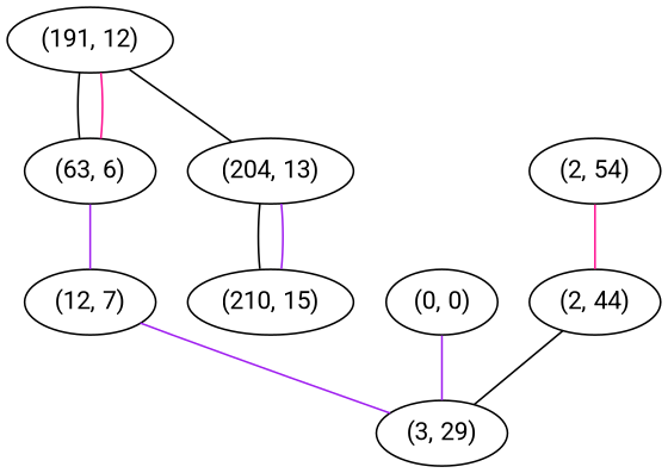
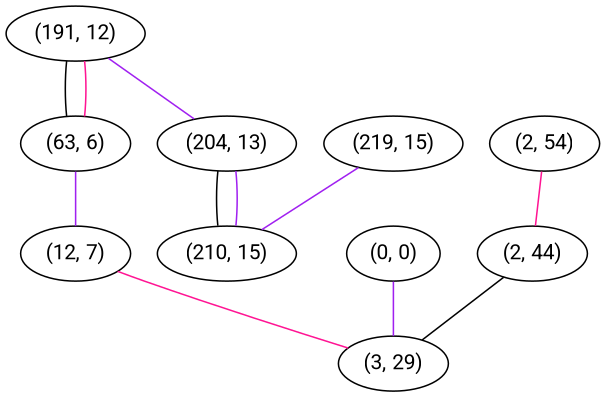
  graph {
    fontname=Roboto
    node [fontname=Roboto]
    edge [color=purple fontname=Roboto weight=1]
    "(191, 12)"
    "(63, 6)"
    "(204, 13)"
    n4 [label="(12, 7)"]
    "(210, 15)"
    "(3, 29)"
    "(0, 0)"
+   "(219, 15)"
    n9 [label="(2, 54)"]
    "(2, 44)"
    "(191, 12)" -- "(63, 6)" [color=black]
    "(191, 12)" -- "(63, 6)" [color=deeppink]
-   "(191, 12)" -- "(204, 13)" [color=black]
+   "(191, 12)" -- "(204, 13)"
    "(63, 6)" -- n4
    "(204, 13)" -- "(210, 15)" [color=black]
    "(204, 13)" -- "(210, 15)"
-   n4 -- "(3, 29)"
+   n4 -- "(3, 29)" [color=deeppink]
    "(0, 0)" -- "(3, 29)" [weight=4]
+   "(219, 15)" -- "(210, 15)"
    n9 -- "(2, 44)" [color=deeppink]
    "(2, 44)" -- "(3, 29)" [color=black]
  }
